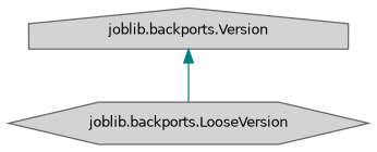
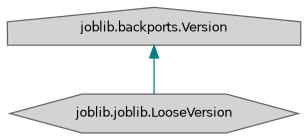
  digraph {
    rankdir=TB
    node [color=grey40 fillcolor=lightgrey fontname=Helvetica fontsize=10 style=filled]
    n1 [height=0.2 label="joblib.backports.Version" shape=house width=0.4]
-   n2 [height=0.2 label="joblib.backports.LooseVersion" shape=hexagon width=0.4]
+   n2 [height=0.2 label="joblib.joblib.LooseVersion" shape=hexagon width=0.4]
    n1 -> n2 [color=teal dir=back fontname=Helvetica fontsize=10 labelfontname=Helvetica labelfontsize=10 style=solid]
  }
